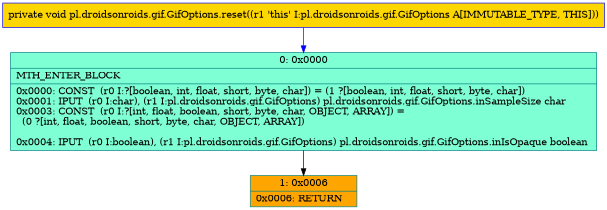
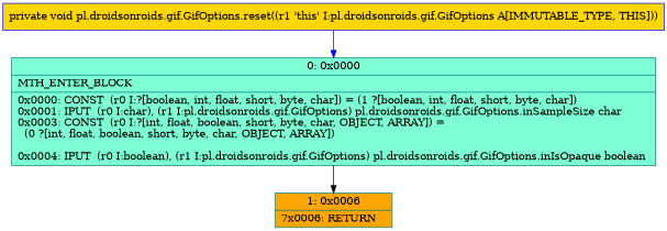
  digraph {
    node [shape=record style=filled color=teal]
    n1 [label="{0\:\ 0x0000|MTH_ENTER_BLOCK\l|0x0000: CONST  (r0 I:?[boolean, int, float, short, byte, char]) = (1 ?[boolean, int, float, short, byte, char]) \l0x0001: IPUT  (r0 I:char), (r1 I:pl.droidsonroids.gif.GifOptions) pl.droidsonroids.gif.GifOptions.inSampleSize char \l0x0003: CONST  (r0 I:?[int, float, boolean, short, byte, char, OBJECT, ARRAY]) = \l  (0 ?[int, float, boolean, short, byte, char, OBJECT, ARRAY])\l \l0x0004: IPUT  (r0 I:boolean), (r1 I:pl.droidsonroids.gif.GifOptions) pl.droidsonroids.gif.GifOptions.inIsOpaque boolean \l}" fillcolor=aquamarine]
-   n2 [label="{1\:\ 0x0006|0x0006: RETURN   \l}" fillcolor=orange]
+   n2 [label="{1\:\ 0x0006|7x0006: RETURN   \l}" fillcolor=orange]
    n3 [label="{private void pl.droidsonroids.gif.GifOptions.reset((r1 'this' I:pl.droidsonroids.gif.GifOptions A[IMMUTABLE_TYPE, THIS])) }" fillcolor=gold color=blue]
    n1 -> n2 [color=black]
    n3 -> n1 [color=blue]
  }
